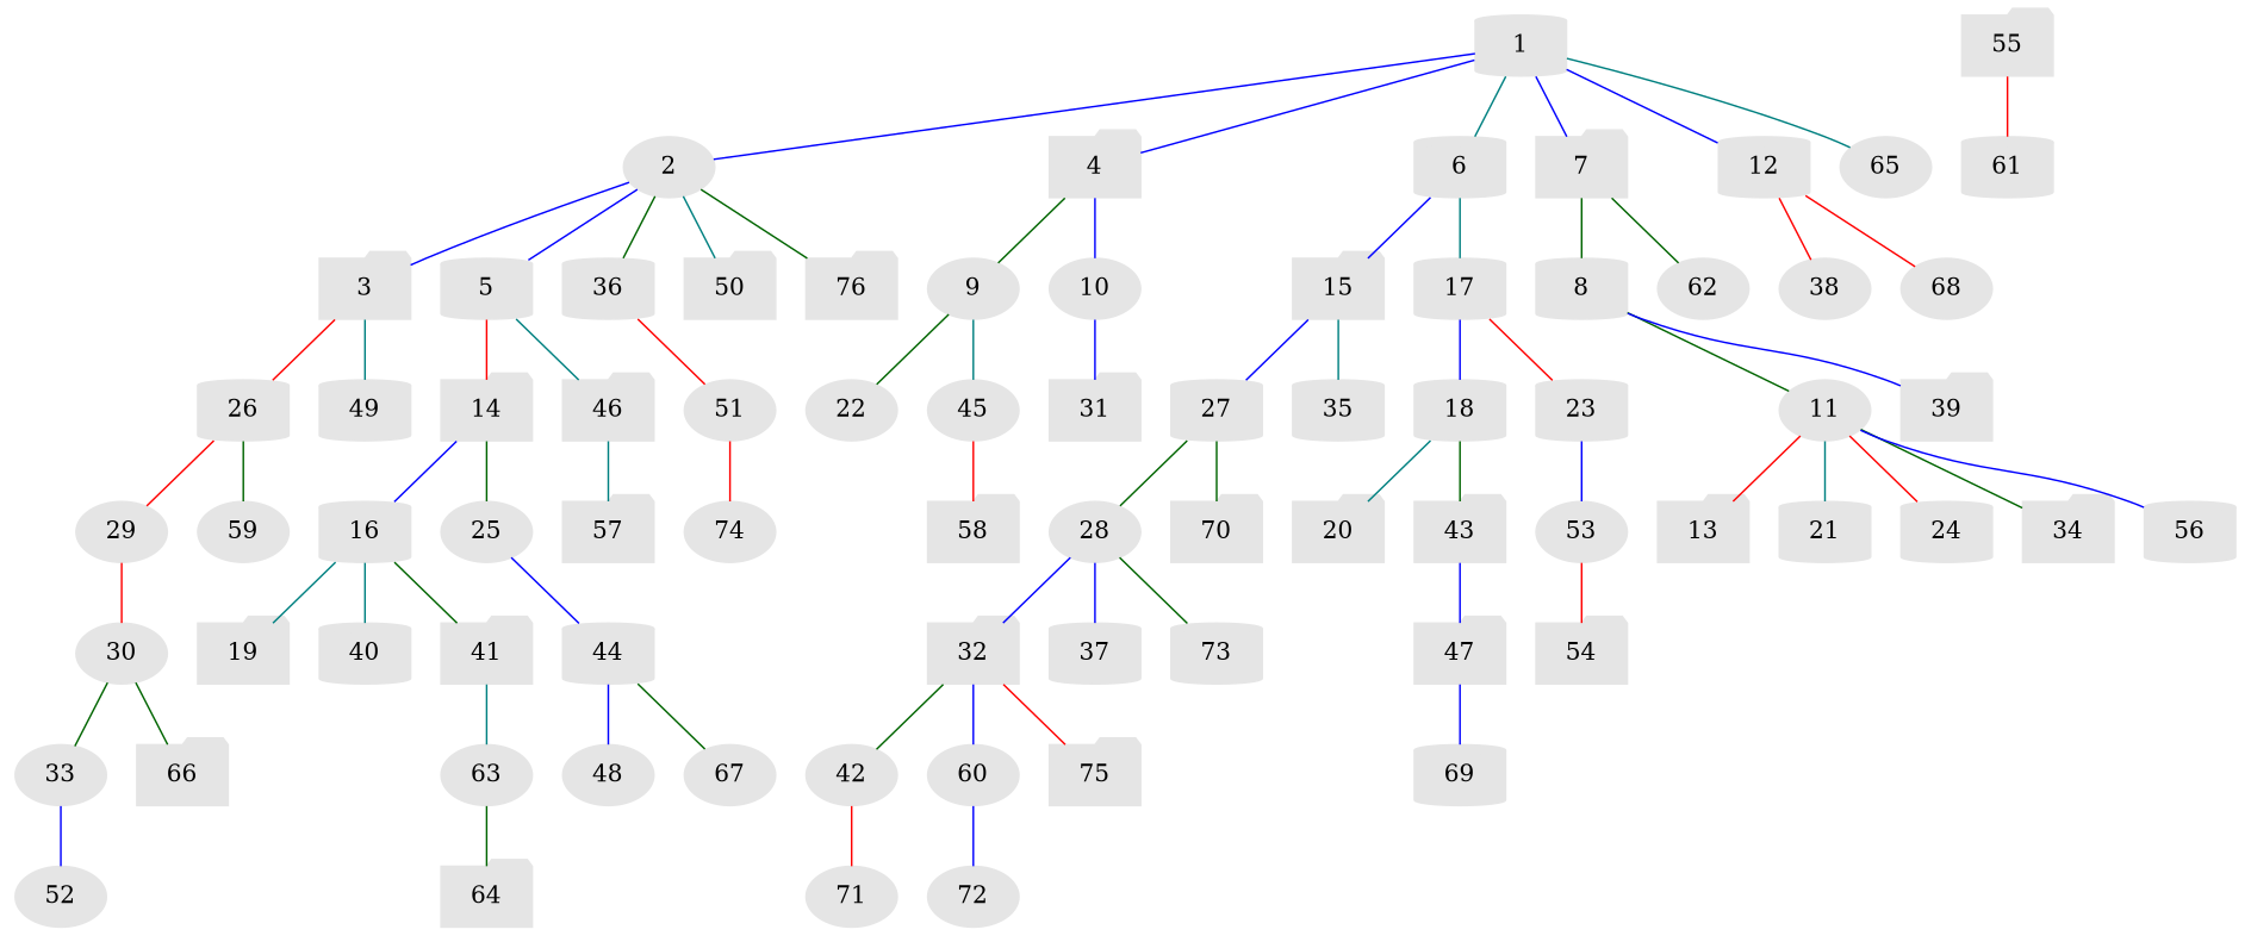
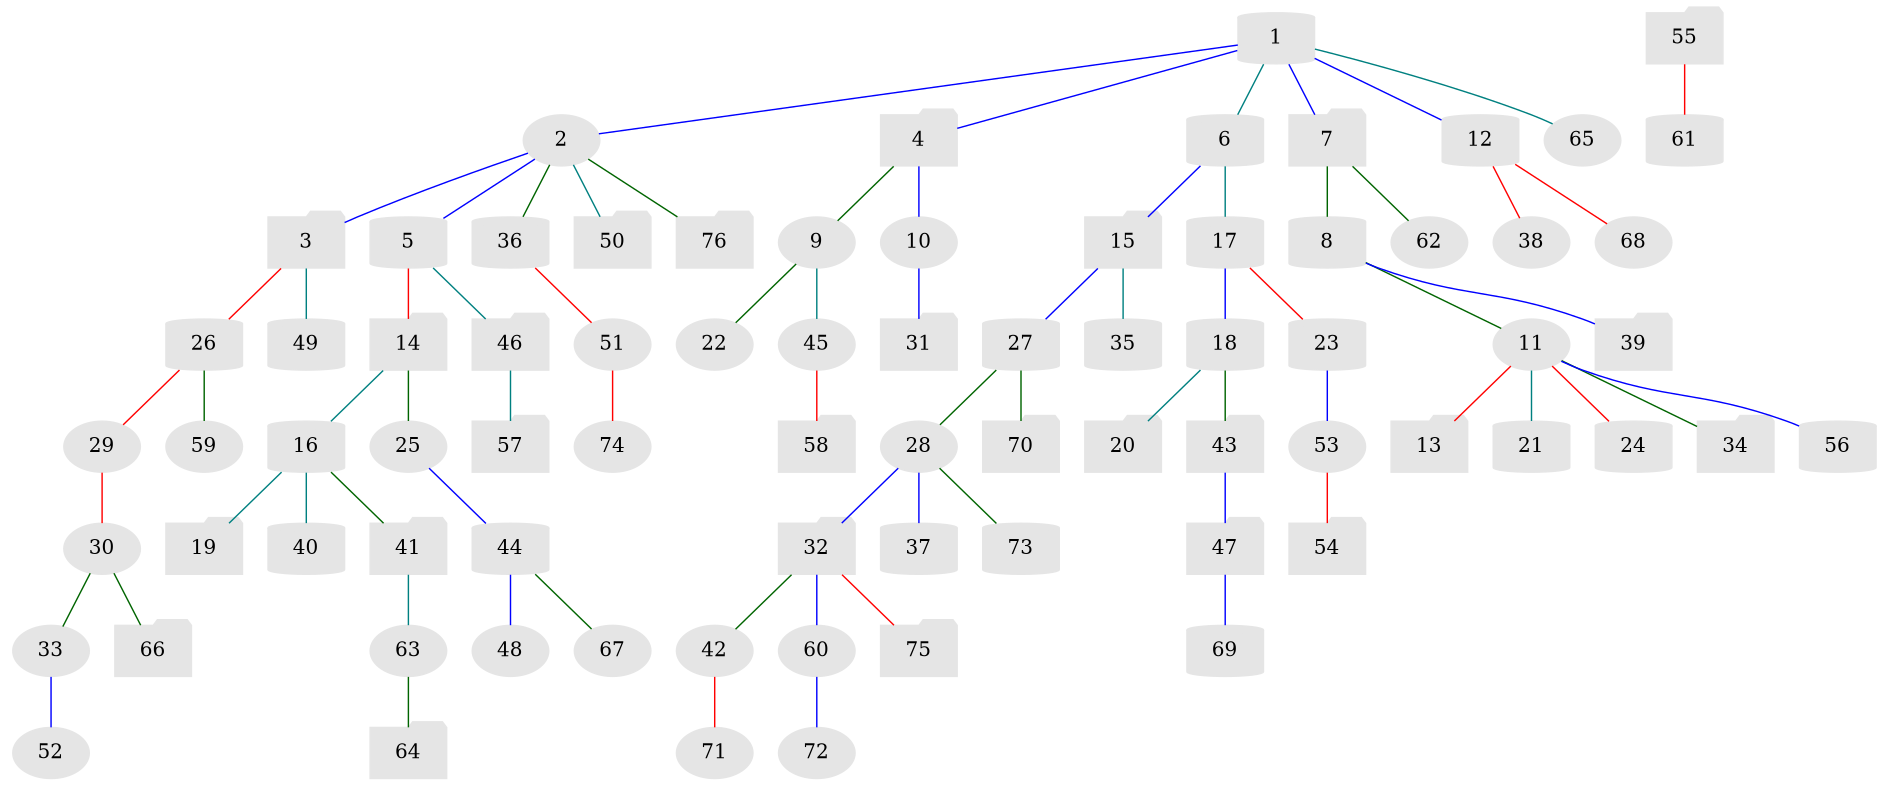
  graph {
    node [color=gray90 shape=ellipse style=filled]
    edge [color=blue]
    1 [shape=cylinder]
    2
    4 [shape=folder]
    6 [shape=cylinder]
    7 [shape=folder]
    12 [shape=cylinder]
    65
    3 [shape=folder]
    5 [shape=cylinder]
    36 [shape=cylinder]
    50 [shape=folder]
    76 [shape=folder]
    9
    10
    15 [shape=folder]
    17 [shape=cylinder]
    8 [shape=cylinder]
    62
    38
    68
    26 [shape=cylinder]
    49 [shape=cylinder]
    14 [shape=folder]
    46 [shape=folder]
    51
    29
    59
    30
    22
    45
    31 [shape=folder]
    16 [shape=cylinder]
    25
    57 [shape=folder]
    27 [shape=cylinder]
    35 [shape=cylinder]
    18 [shape=cylinder]
    23 [shape=cylinder]
    11
    39 [shape=folder]
    13 [shape=folder]
    21 [shape=cylinder]
    24 [shape=cylinder]
    34 [shape=folder]
    56 [shape=cylinder]
    58 [shape=folder]
    19 [shape=folder]
    40 [shape=cylinder]
    41 [shape=folder]
    44 [shape=cylinder]
    28
    70 [shape=folder]
    63
    20 [shape=folder]
    43 [shape=folder]
    53
    47 [shape=folder]
    54 [shape=folder]
    48
    67
    32 [shape=folder]
    37 [shape=cylinder]
    73 [shape=cylinder]
    42
    60
    75 [shape=folder]
    33
    66 [shape=folder]
    52
    71
    72
    55 [shape=folder]
    61 [shape=cylinder]
    74
    64 [shape=folder]
    69 [shape=cylinder]
    1 -- 2
    1 -- 4
    1 -- 6 [color=teal]
    1 -- 7
    1 -- 12
    1 -- 65 [color=teal]
    2 -- 3
    2 -- 5
    2 -- 36 [color=darkgreen]
    2 -- 50 [color=teal]
    2 -- 76 [color=darkgreen]
    4 -- 9 [color=darkgreen]
    4 -- 10
    6 -- 15
    6 -- 17 [color=teal]
    7 -- 8 [color=darkgreen]
    7 -- 62 [color=darkgreen]
    12 -- 38 [color=red]
    12 -- 68 [color=red]
    3 -- 26 [color=red]
    3 -- 49 [color=teal]
    5 -- 14 [color=red]
    5 -- 46 [color=teal]
    36 -- 51 [color=red]
    9 -- 22 [color=darkgreen]
    9 -- 45 [color=teal]
    10 -- 31
    15 -- 27
    15 -- 35 [color=teal]
    17 -- 18
    17 -- 23 [color=red]
    8 -- 11 [color=darkgreen]
    8 -- 39
    26 -- 29 [color=red]
    26 -- 59 [color=darkgreen]
-   14 -- 16
+   14 -- 16 [color=teal]
    14 -- 25 [color=darkgreen]
    46 -- 57 [color=teal]
    51 -- 74 [color=red]
    29 -- 30 [color=red]
    30 -- 33 [color=darkgreen]
    30 -- 66 [color=darkgreen]
    45 -- 58 [color=red]
    16 -- 19 [color=teal]
    16 -- 40 [color=teal]
    16 -- 41 [color=darkgreen]
    25 -- 44
    27 -- 28 [color=darkgreen]
    27 -- 70 [color=darkgreen]
    18 -- 20 [color=teal]
    18 -- 43 [color=darkgreen]
    23 -- 53
    11 -- 13 [color=red]
    11 -- 21 [color=teal]
    11 -- 24 [color=red]
    11 -- 34 [color=darkgreen]
    11 -- 56
    41 -- 63 [color=teal]
    44 -- 48
    44 -- 67 [color=darkgreen]
    28 -- 32
    28 -- 37
    28 -- 73 [color=darkgreen]
    63 -- 64 [color=darkgreen]
    43 -- 47
    53 -- 54 [color=red]
    47 -- 69
    32 -- 42 [color=darkgreen]
    32 -- 60
    32 -- 75 [color=red]
    42 -- 71 [color=red]
    60 -- 72
    33 -- 52
    55 -- 61 [color=red]
  }
